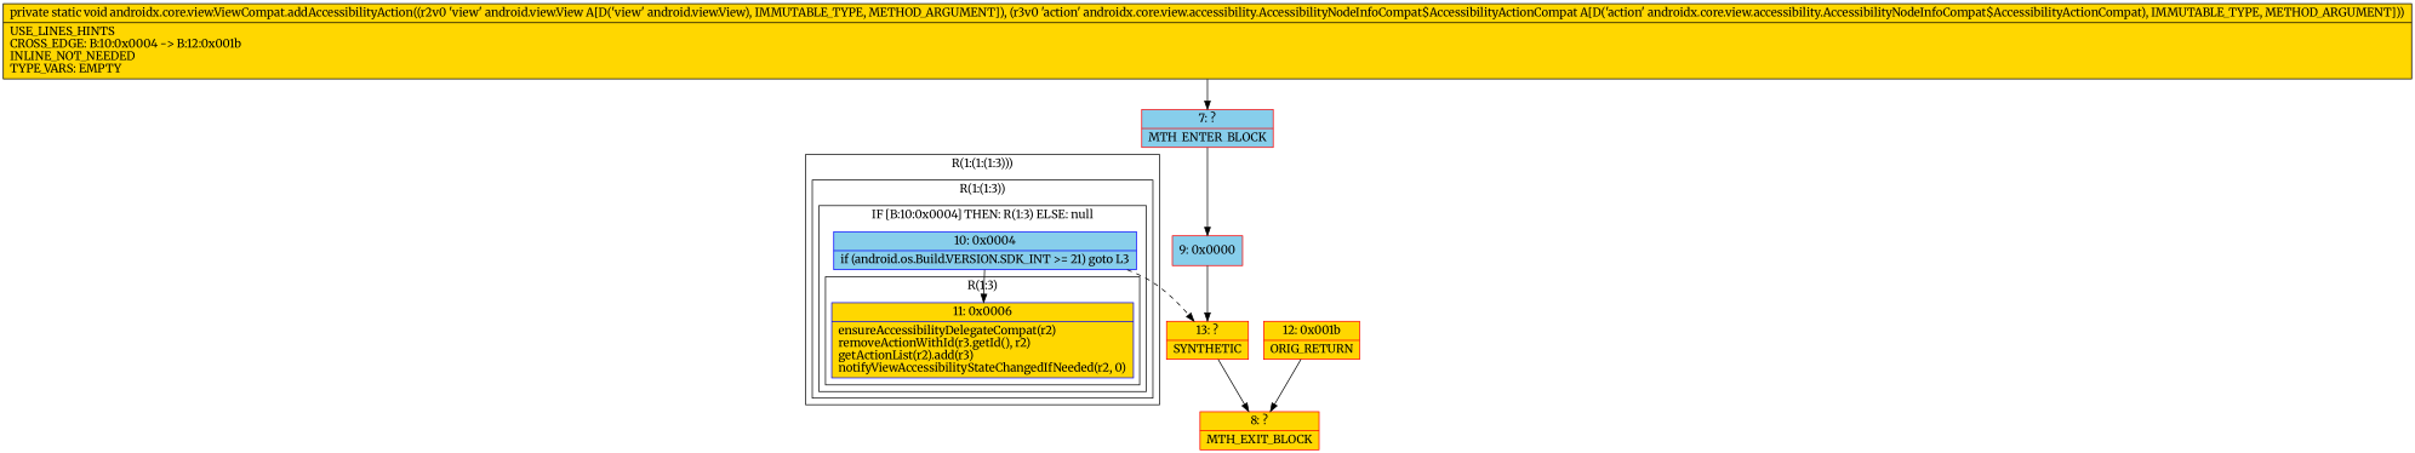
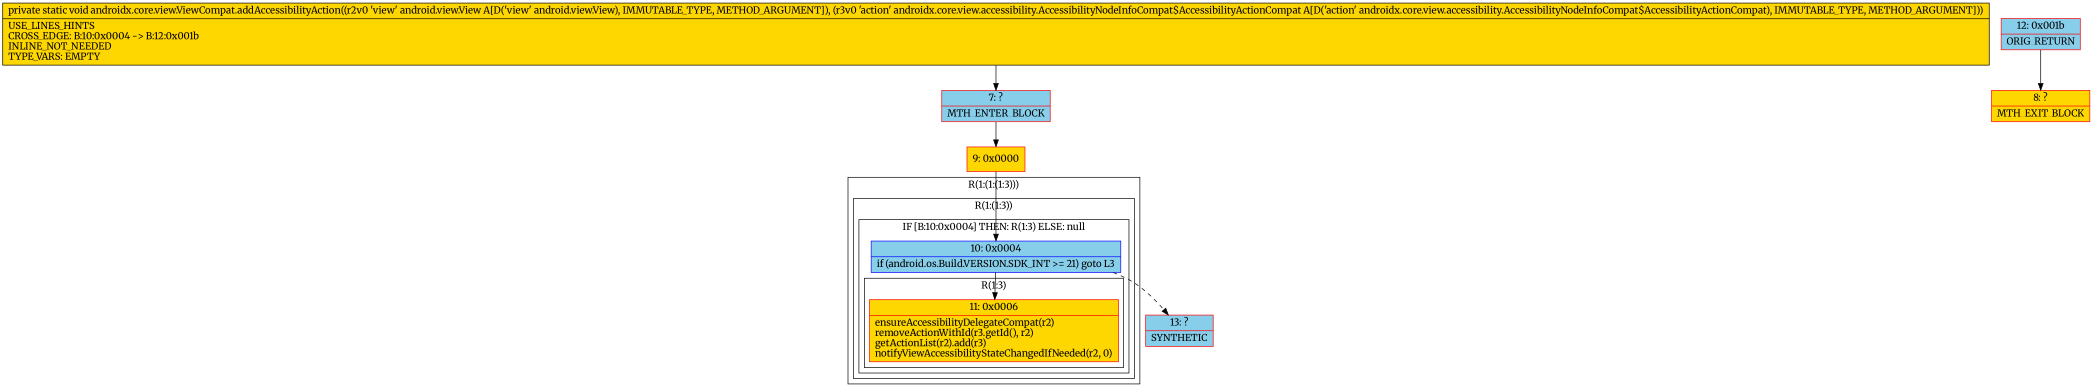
  digraph {
    fontname=Merriweather
    node [color=red fillcolor=skyblue fontname=Merriweather shape=record style=filled]
    edge [fontname=Merriweather]
-   n1 [color=blue fillcolor=gold label="{11\:\ 0x0006|ensureAccessibilityDelegateCompat(r2)\lremoveActionWithId(r3.getId(), r2)\lgetActionList(r2).add(r3)\lnotifyViewAccessibilityStateChangedIfNeeded(r2, 0)\l}"]
+   n1 [fillcolor=gold label="{11\:\ 0x0006|ensureAccessibilityDelegateCompat(r2)\lremoveActionWithId(r3.getId(), r2)\lgetActionList(r2).add(r3)\lnotifyViewAccessibilityStateChangedIfNeeded(r2, 0)\l}"]
    n2 [color=blue label="{10\:\ 0x0004|if (android.os.Build.VERSION.SDK_INT \>= 21) goto L3\l}"]
-   n3 [fillcolor=gold label="{13\:\ ?|SYNTHETIC\l}"]
+   n3 [label="{13\:\ ?|SYNTHETIC\l}"]
    n4 [fillcolor=gold label="{8\:\ ?|MTH_EXIT_BLOCK\l}"]
-   n5 [fillcolor=gold label="{12\:\ 0x001b|ORIG_RETURN\l}"]
+   n5 [label="{12\:\ 0x001b|ORIG_RETURN\l}"]
    n6 [label="{7\:\ ?|MTH_ENTER_BLOCK\l}"]
-   n7 [label="{9\:\ 0x0000}"]
+   n7 [fillcolor=gold label="{9\:\ 0x0000}"]
    n8 [fillcolor=gold label="{private static void androidx.core.view.ViewCompat.addAccessibilityAction((r2v0 'view' android.view.View A[D('view' android.view.View), IMMUTABLE_TYPE, METHOD_ARGUMENT]), (r3v0 'action' androidx.core.view.accessibility.AccessibilityNodeInfoCompat$AccessibilityActionCompat A[D('action' androidx.core.view.accessibility.AccessibilityNodeInfoCompat$AccessibilityActionCompat), IMMUTABLE_TYPE, METHOD_ARGUMENT]))  | USE_LINES_HINTS\lCROSS_EDGE: B:10:0x0004 \-\> B:12:0x001b\lINLINE_NOT_NEEDED\lTYPE_VARS: EMPTY\l}" color=""]
    subgraph cluster_1 {
      label="R(1:(1:(1:3)))"
      subgraph cluster_2 {
        label="R(1:(1:3))"
        subgraph cluster_3 {
          label="IF [B:10:0x0004] THEN: R(1:3) ELSE: null"
          n2
          subgraph cluster_4 {
            label="R(1:3)"
            n1
          }
        }
      }
    }
    n2 -> n1
    n2 -> n3 [style=dashed]
-   n3 -> n4
    n5 -> n4
    n6 -> n7
-   n7 -> n3
+   n7 -> n2
    n8 -> n6
  }
